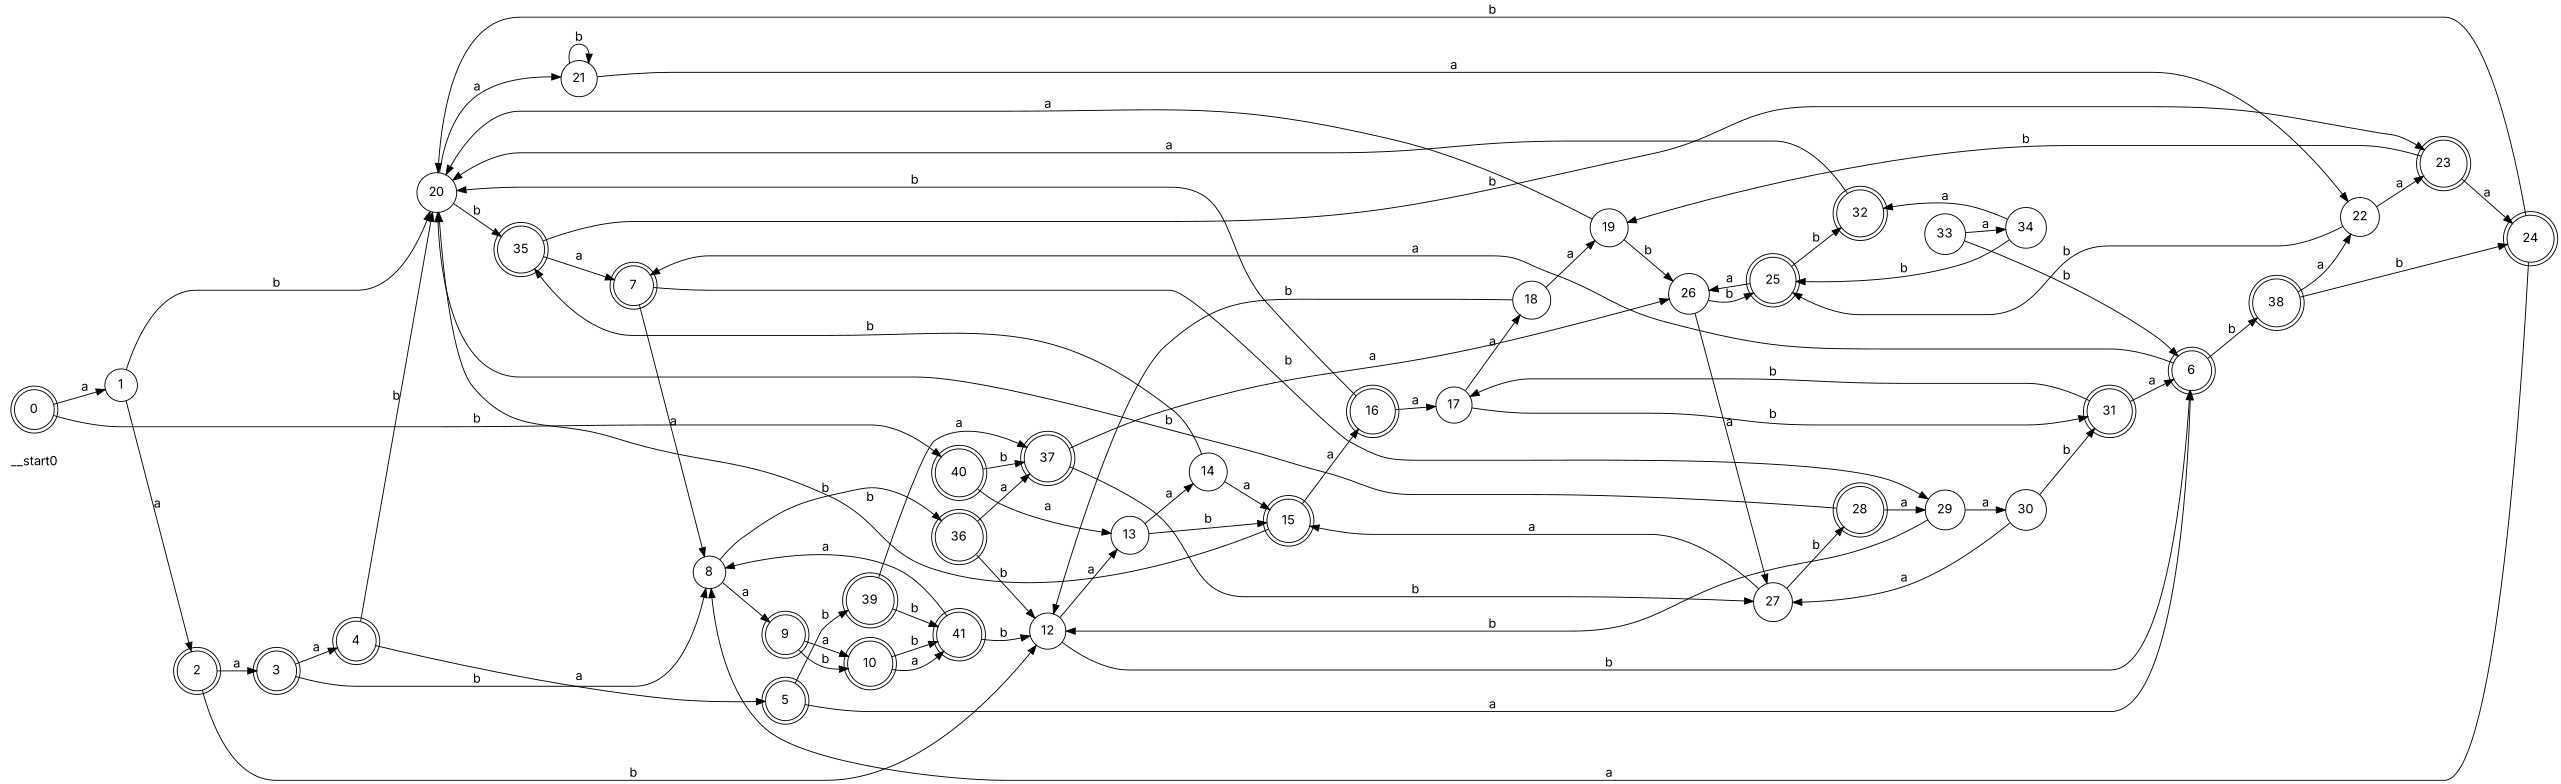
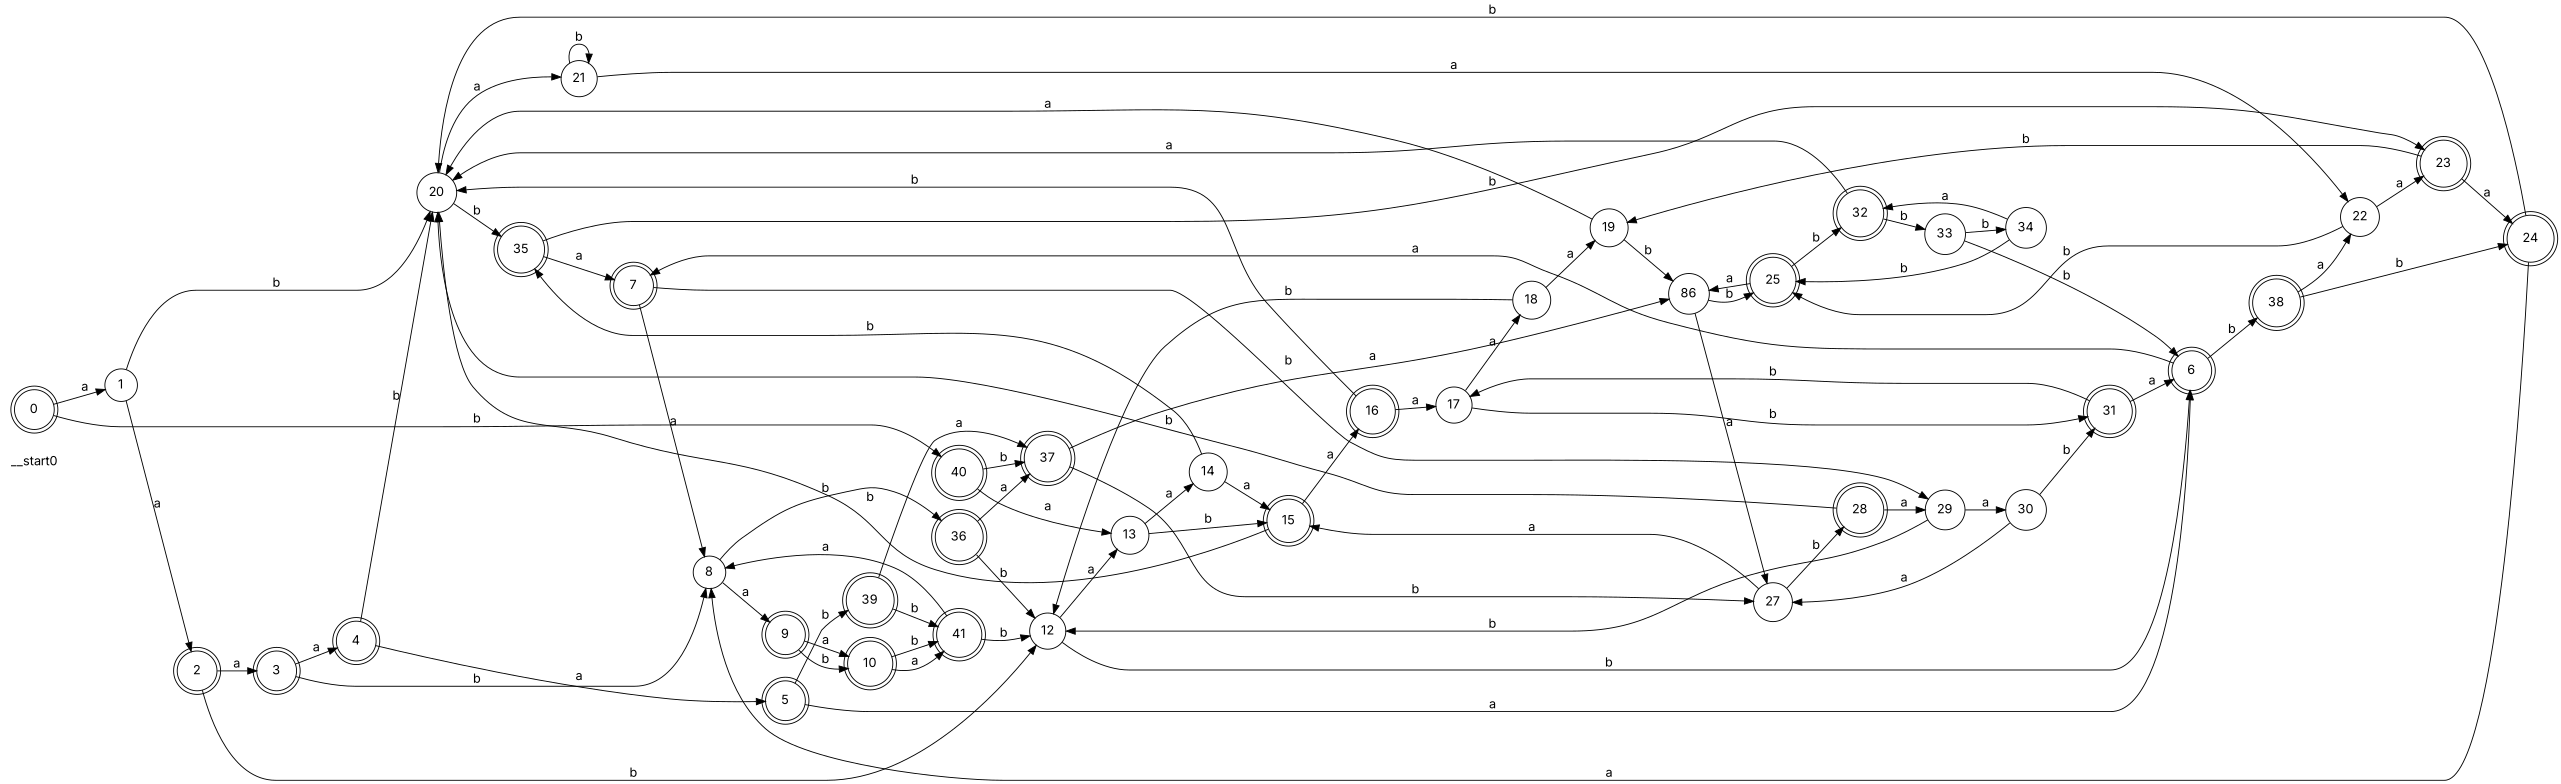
  digraph {
    fontname=Inter
    rankdir=LR
    node [fontname=Inter shape=doublecircle color=black fillcolor=white style="rounded,filled"]
    edge [fontname=Inter]
    __start0 [shape=none color="" fillcolor="" style=""]
    n2 [label=0]
    n3 [label=1 shape=circle style=filled]
    n4 [label=40]
    n5 [label=2]
    n6 [label=20 shape=circle style=filled]
    n7 [label=13 shape=circle style=filled]
    n8 [label=37]
    n9 [label=3]
    n10 [label=12 shape=circle style=filled]
    n11 [label=35]
    n12 [label=21 shape=circle style=filled]
    n13 [label=4]
    n14 [label=8 shape=circle style=filled]
    n15 [label=6]
    n16 [label=5]
    n17 [label=9]
    n18 [label=36]
    n19 [label=39]
    n20 [label=7]
    n21 [label=38]
    n22 [label=41]
    n23 [label=29 shape=circle style=filled]
    n24 [label=22 shape=circle style=filled]
    n25 [label=24]
    n26 [label=30 shape=circle style=filled]
    n27 [label=10]
    n28 [label=14 shape=circle style=filled]
    n29 [label=15]
    n30 [label=16]
    n31 [label=23]
    n32 [label=17 shape=circle style=filled]
    n33 [label=18 shape=circle style=filled]
    n34 [label=31]
    n35 [label=19 shape=circle style=filled]
-   n36 [label=26 shape=circle style=filled]
+   n36 [label=86 shape=circle style=filled]
    n37 [label=25]
    n38 [label=27 shape=circle style=filled]
    n39 [label=32]
    n40 [label=33 shape=circle style=filled]
    n41 [label=28]
    n42 [label=34 shape=circle style=filled]
    n2 -> n3 [label=a]
    n2 -> n4 [label=b]
    n3 -> n5 [label=a]
    n3 -> n6 [label=b]
    n4 -> n7 [label=a]
    n4 -> n8 [label=b]
    n5 -> n9 [label=a]
    n5 -> n10 [label=b]
    n6 -> n11 [label=b]
    n6 -> n12 [label=a]
    n7 -> n28 [label=a]
    n7 -> n29 [label=b]
    n8 -> n36 [label=a]
    n8 -> n38 [label=b]
    n9 -> n13 [label=a]
    n9 -> n14 [label=b]
    n10 -> n7 [label=a]
    n10 -> n15 [label=b]
    n11 -> n20 [label=a]
    n11 -> n31 [label=b]
    n12 -> n12 [label=b]
    n12 -> n24 [label=a]
    n13 -> n6 [label=b]
    n13 -> n16 [label=a]
    n14 -> n17 [label=a]
    n14 -> n18 [label=b]
    n15 -> n20 [label=a]
    n15 -> n21 [label=b]
    n16 -> n15 [label=a]
    n16 -> n19 [label=b]
    n17 -> n27 [label=a]
    n17 -> n27 [label=b]
    n18 -> n8 [label=a]
    n18 -> n10 [label=b]
    n19 -> n8 [label=a]
    n19 -> n22 [label=b]
    n20 -> n14 [label=a]
    n20 -> n23 [label=b]
    n21 -> n24 [label=a]
    n21 -> n25 [label=b]
    n22 -> n10 [label=b]
    n22 -> n14 [label=a]
    n23 -> n10 [label=b]
    n23 -> n26 [label=a]
    n24 -> n31 [label=a]
    n24 -> n37 [label=b]
    n25 -> n6 [label=b]
    n25 -> n14 [label=a]
    n26 -> n34 [label=b]
    n26 -> n38 [label=a]
    n27 -> n22 [label=a]
    n27 -> n22 [label=b]
    n28 -> n11 [label=b]
    n28 -> n29 [label=a]
    n29 -> n6 [label=b]
    n29 -> n30 [label=a]
    n30 -> n6 [label=b]
    n30 -> n32 [label=a]
    n31 -> n25 [label=a]
    n31 -> n35 [label=b]
    n32 -> n33 [label=a]
    n32 -> n34 [label=b]
    n33 -> n10 [label=b]
    n33 -> n35 [label=a]
    n34 -> n15 [label=a]
    n34 -> n32 [label=b]
    n35 -> n6 [label=a]
    n35 -> n36 [label=b]
    n36 -> n37 [label=b]
    n36 -> n38 [label=a]
    n37 -> n36 [label=a]
    n37 -> n39 [label=b]
    n38 -> n29 [label=a]
    n38 -> n41 [label=b]
    n39 -> n6 [label=a]
+   n39 -> n40 [label=b]
    n40 -> n15 [label=b]
-   n40 -> n42 [label=a]
+   n40 -> n42 [label=b]
    n41 -> n6 [label=b]
    n41 -> n23 [label=a]
    n42 -> n37 [label=b]
    n42 -> n39 [label=a]
  }
